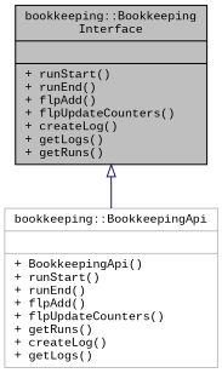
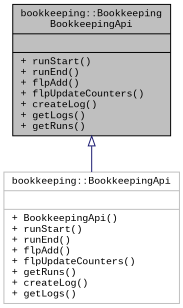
  digraph {
    fontname="Liberation Mono"
    node [fontname="Liberation Mono" fontsize=10 shape=record]
-   n1 [color=black fillcolor=grey75 fontcolor=black height=0.2 label="{bookkeeping::Bookkeeping\lInterface\n||+ runStart()\l+ runEnd()\l+ flpAdd()\l+ flpUpdateCounters()\l+ createLog()\l+ getLogs()\l+ getRuns()\l}" style=filled width=0.4]
+   n1 [color=black fillcolor=grey75 fontcolor=black height=0.2 label="{bookkeeping::Bookkeeping\lBookkeepingApi\n||+ runStart()\l+ runEnd()\l+ flpAdd()\l+ flpUpdateCounters()\l+ createLog()\l+ getLogs()\l+ getRuns()\l}" style=filled width=0.4]
    n2 [color=grey75 height=0.2 label="{bookkeeping::BookkeepingApi\n||+ BookkeepingApi()\l+ runStart()\l+ runEnd()\l+ flpAdd()\l+ flpUpdateCounters()\l+ getRuns()\l+ createLog()\l+ getLogs()\l}" width=0.4]
    n1 -> n2 [arrowtail=onormal color=midnightblue dir=back fontname="Liberation Mono" fontsize=10 labelfontname=Helvetica labelfontsize=10 style=solid]
  }
